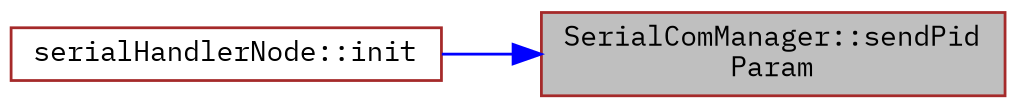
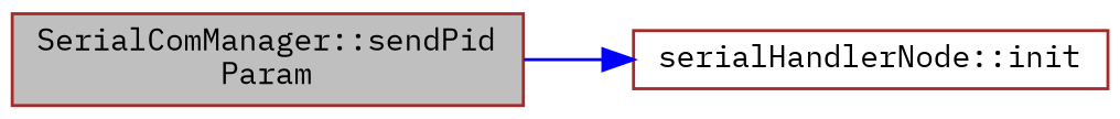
  digraph {
    rankdir=RL
    fontname="IBM Plex Mono"
    node [color=brown fontname="IBM Plex Mono" fontsize=10 shape=record style=filled]
    n1 [fillcolor=grey75 fontcolor=black height=0.2 label="SerialComManager::sendPid\lParam" width=0.4]
    n2 [fillcolor=white height=0.2 label="serialHandlerNode::init" width=0.4]
-   n1 -> n2 [color=blue dir=back fontname="IBM Plex Mono" fontsize=10 labelfontname=Helvetica labelfontsize=10 style=solid]
+   n2 -> n1 [color=blue dir=back fontname="IBM Plex Mono" fontsize=10 labelfontname=Helvetica labelfontsize=10 style=solid]
  }
